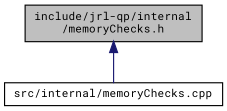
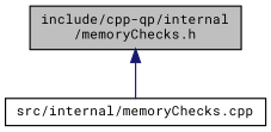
  digraph {
    fontname="Roboto Mono"
    node [color=black fontname="Roboto Mono" fontsize=10 shape=record style=filled]
-   n1 [fillcolor=grey75 fontcolor=black height=0.2 label="include/jrl-qp/internal\l/memoryChecks.h" width=0.4]
+   n1 [fillcolor=grey75 fontcolor=black height=0.2 label="include/cpp-qp/internal\l/memoryChecks.h" width=0.4]
    n2 [fillcolor=white height=0.2 label="src/internal/memoryChecks.cpp" width=0.4]
    n1 -> n2 [color=midnightblue dir=back fontname="Roboto Mono" fontsize=10 labelfontname=Helvetica labelfontsize=10 style=solid]
  }
